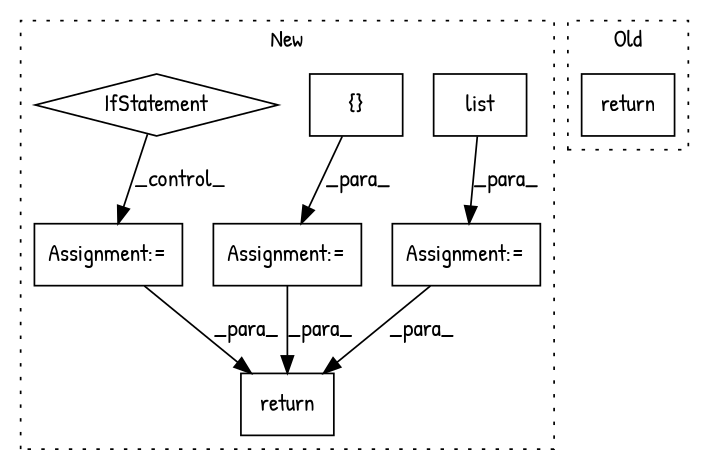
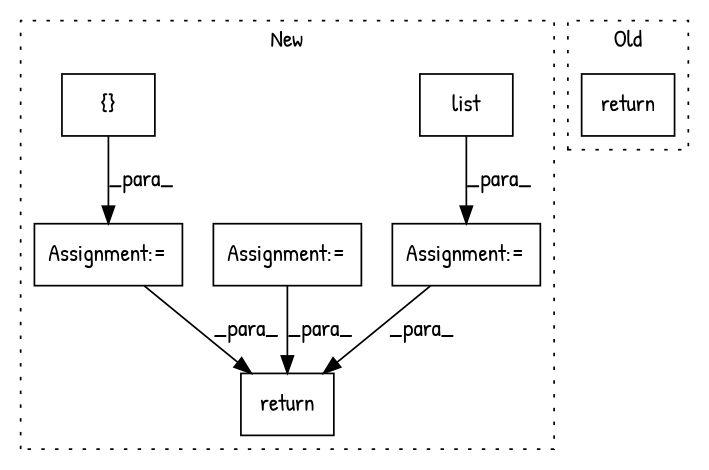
  digraph {
    fontname="Patrick Hand"
    node [a=7 l=1 shape=box fontname="Patrick Hand"]
    edge [fontname="Patrick Hand"]
    n1 [a=32 l="5,1" label=list s="7718,7735"]
    n2 [a=41 l=7 label=return s=7982]
    n3 [label="Assignment:=" s=7870]
    n4 [label="Assignment:=" s=7783]
    n5 [label="Assignment:=" s=7584]
    n6 [a=4 l="1,1" label="{}" s="7881,7894"]
-   n7 [a=25 l="4,2" label=IfStatement s="7542,7563" shape=diamond]
    n8 [a=41 l=7 label=return s=7651]
    subgraph cluster_1 {
      label=New
      style=dotted
      n1
      n2
      n3
      n4
      n5
      n6
-     n7
    }
    subgraph cluster_2 {
      label=Old
      style=dotted
      n8
    }
    n1 -> n4 [label=_para_]
    n3 -> n2 [label=_para_]
    n4 -> n2 [label=_para_]
    n5 -> n2 [label=_para_]
    n6 -> n3 [label=_para_]
-   n7 -> n5 [label=_control_]
  }
